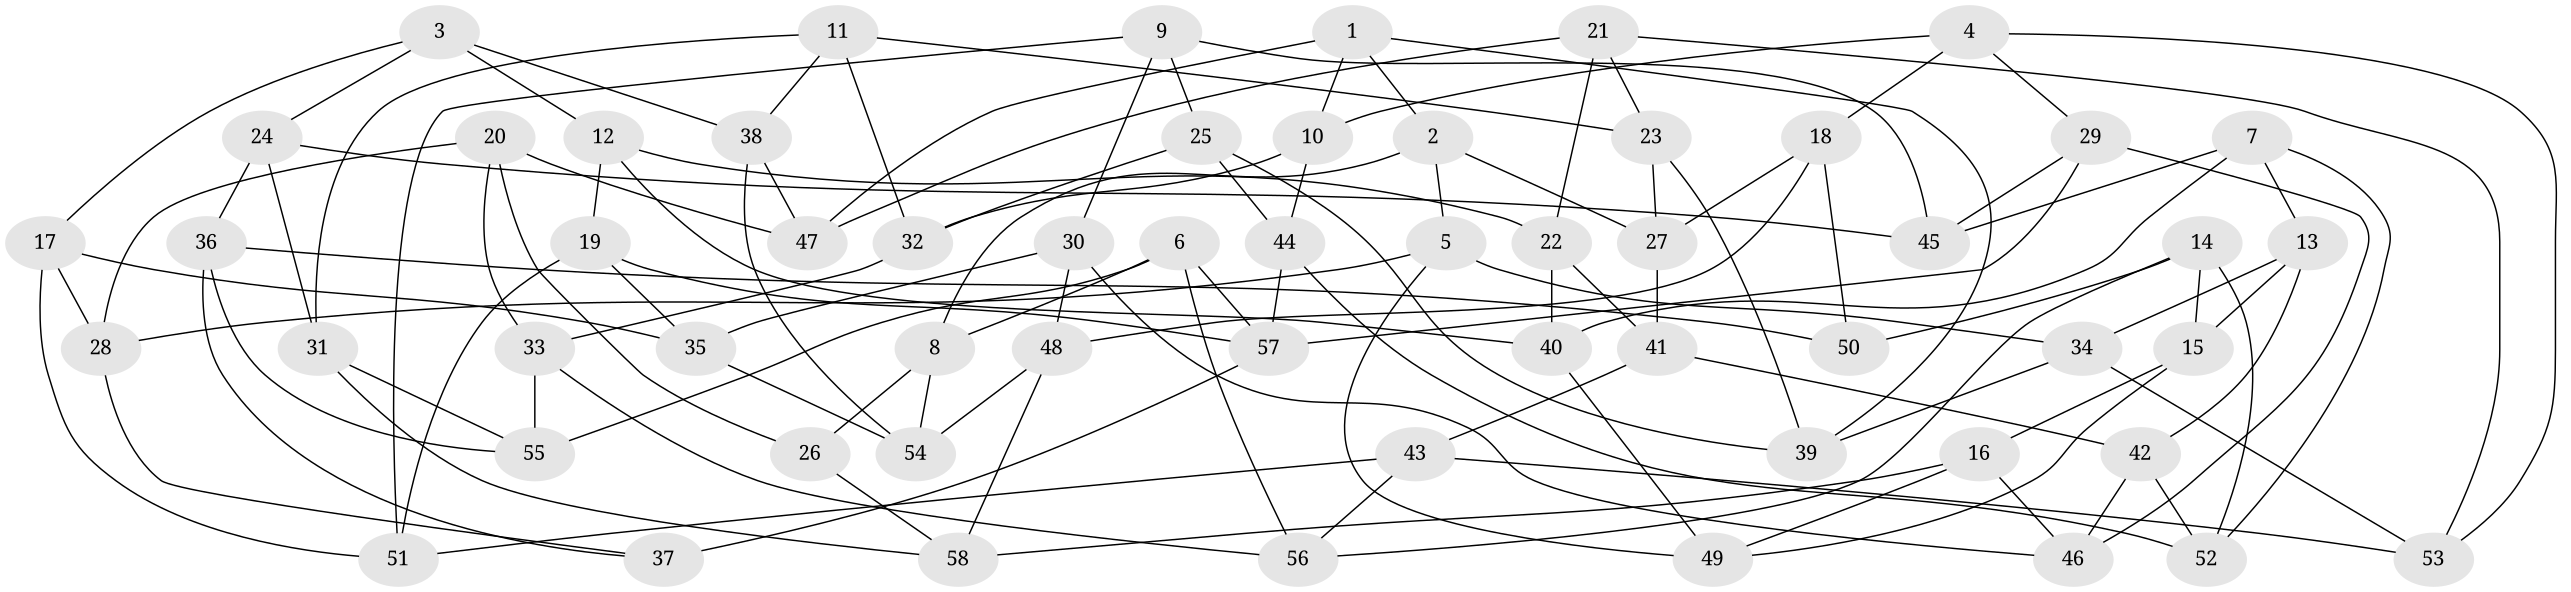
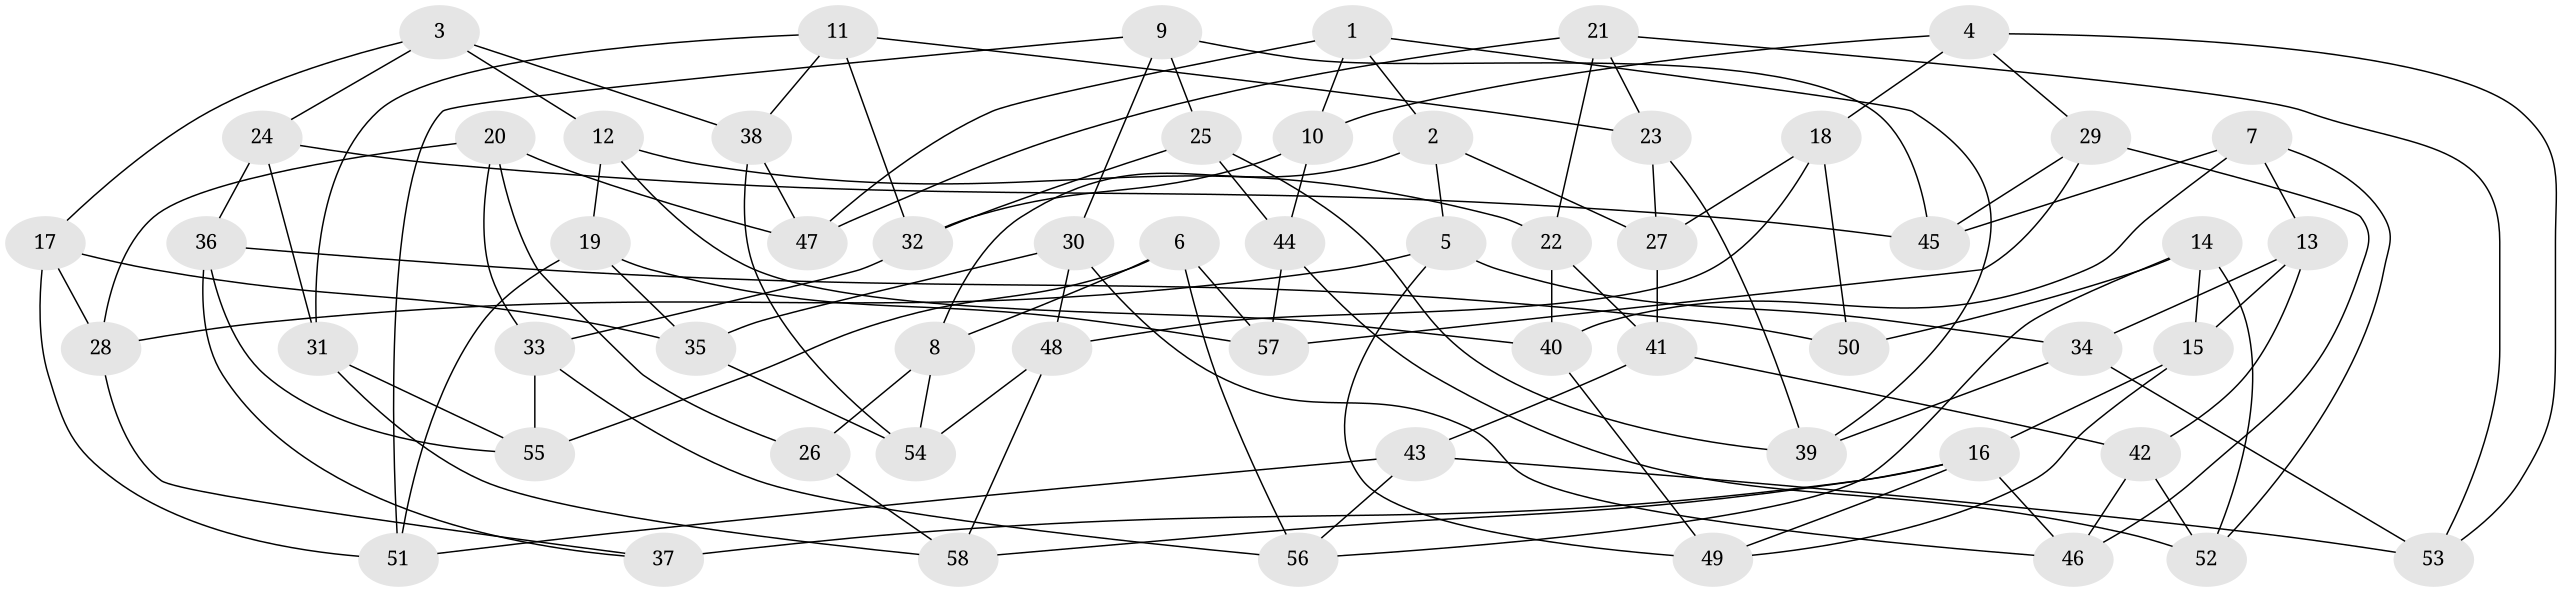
  graph {
    fontname="Noto Serif"
    node [color=gray90 fontname="Noto Serif" style=filled]
    edge [fontname="Noto Serif"]
    1
    2
    10
    39
    47
    5
    8
    27
    32
    44
    28
    34
    49
    26
    54
    41
    3
    12
    17
    24
    38
    40
    19
    22
    51
    35
    45
    31
    36
    4
    18
    29
    53
    50
    48
    57
    46
    37
    6
    55
    56
    7
    13
    52
    15
    42
    58
    9
    25
    30
    33
    11
    23
    16
    14
    20
    21
    43
    1 -- 2
    1 -- 10
    1 -- 39
    1 -- 47
    2 -- 5
    2 -- 8
    2 -- 27
    10 -- 32
    10 -- 44
    5 -- 28
    5 -- 34
    5 -- 49
    8 -- 26
    8 -- 54
    27 -- 41
    32 -- 33
    44 -- 57
    44 -- 52
    28 -- 37
    34 -- 39
    34 -- 53
    26 -- 58
    41 -- 42
    41 -- 43
    3 -- 12
    3 -- 17
    3 -- 24
    3 -- 38
    12 -- 40
    12 -- 19
    12 -- 22
    17 -- 28
    17 -- 51
    17 -- 35
    24 -- 45
    24 -- 31
    24 -- 36
    38 -- 47
    38 -- 54
    40 -- 49
    19 -- 51
    19 -- 35
    19 -- 57
    22 -- 41
    22 -- 40
    35 -- 54
    31 -- 55
    31 -- 58
    36 -- 50
    36 -- 37
    36 -- 55
    4 -- 10
    4 -- 18
    4 -- 29
    4 -- 53
    18 -- 27
    18 -- 50
    18 -- 48
    29 -- 45
    29 -- 57
    29 -- 46
    48 -- 54
    48 -- 58
    6 -- 8
    6 -- 57
    6 -- 55
    6 -- 56
    7 -- 40
    7 -- 45
    7 -- 13
    7 -- 52
    13 -- 34
    13 -- 15
    13 -- 42
    15 -- 49
    15 -- 16
    42 -- 46
    42 -- 52
    9 -- 51
    9 -- 45
    9 -- 25
    9 -- 30
    25 -- 39
    25 -- 32
    25 -- 44
    30 -- 35
    30 -- 48
    30 -- 46
    33 -- 55
    33 -- 56
    11 -- 32
    11 -- 38
    11 -- 31
    11 -- 23
    23 -- 39
    23 -- 27
    16 -- 49
    16 -- 46
-   57 -- 37
+   16 -- 37
    16 -- 58
    14 -- 50
    14 -- 56
    14 -- 52
    14 -- 15
    20 -- 47
    20 -- 28
    20 -- 26
    20 -- 33
    21 -- 47
    21 -- 22
    21 -- 53
    21 -- 23
    43 -- 51
    43 -- 53
    43 -- 56
  }
